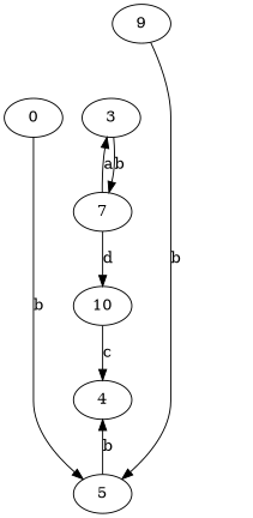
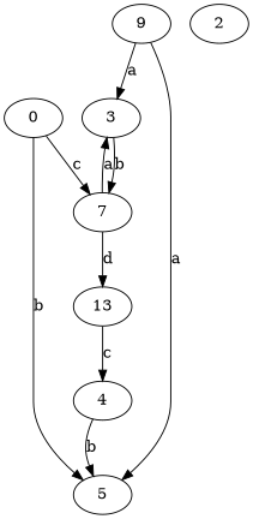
  strict digraph {
    3
    7
-   10
+   10 [label=13]
    4
    5
    0
    n7 [label=9]
+   2
    3 -> 7 [label=b]
    7 -> 3 [label=a]
    7 -> 10 [label=d]
    10 -> 4 [label=c]
-   5 -> 4 [label=b]
+   4 -> 5 [label=b]
+   0 -> 7 [label=c]
    0 -> 5 [label=b]
-   n7 -> 5 [label=b]
+   n7 -> 3 [label=a]
+   n7 -> 5 [label=a]
  }
